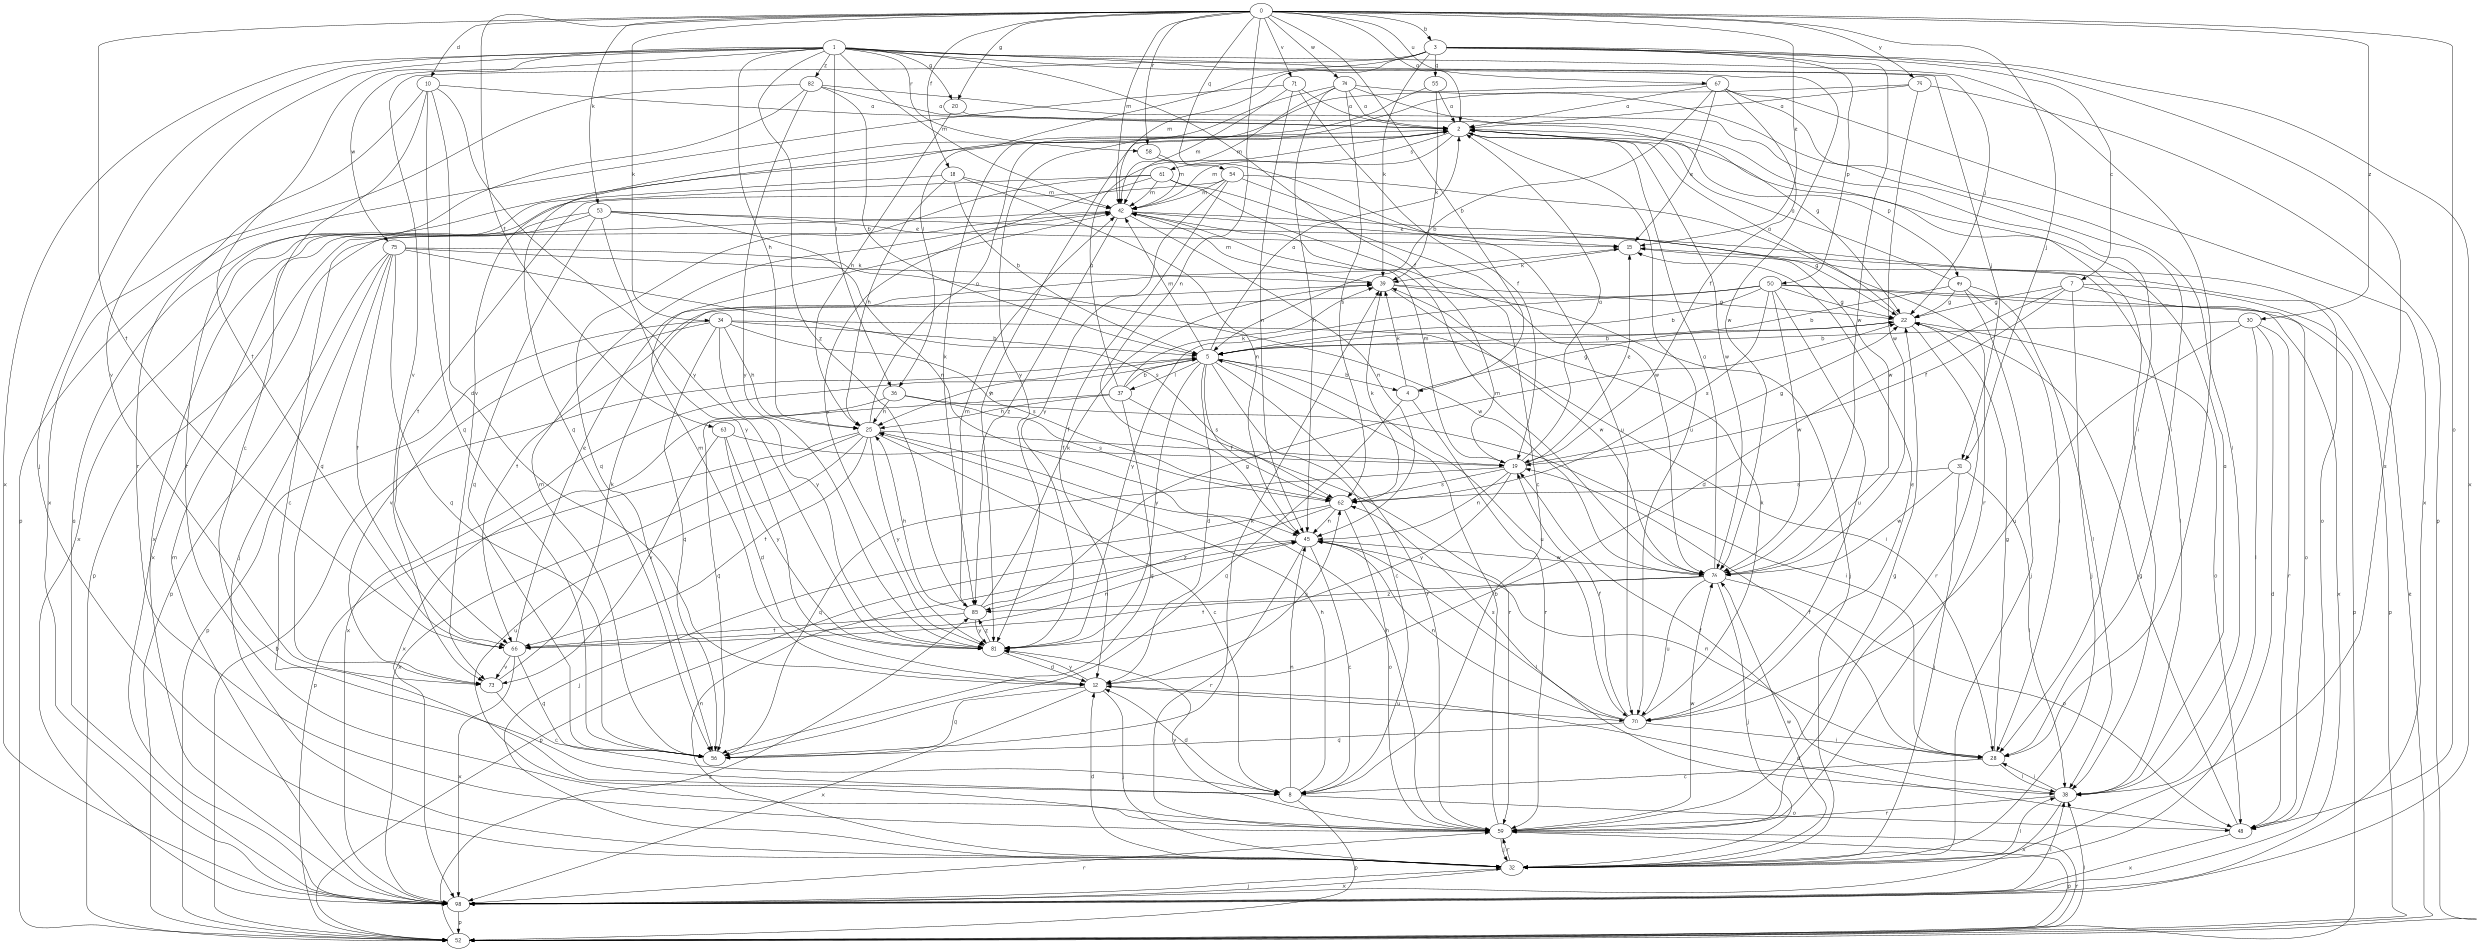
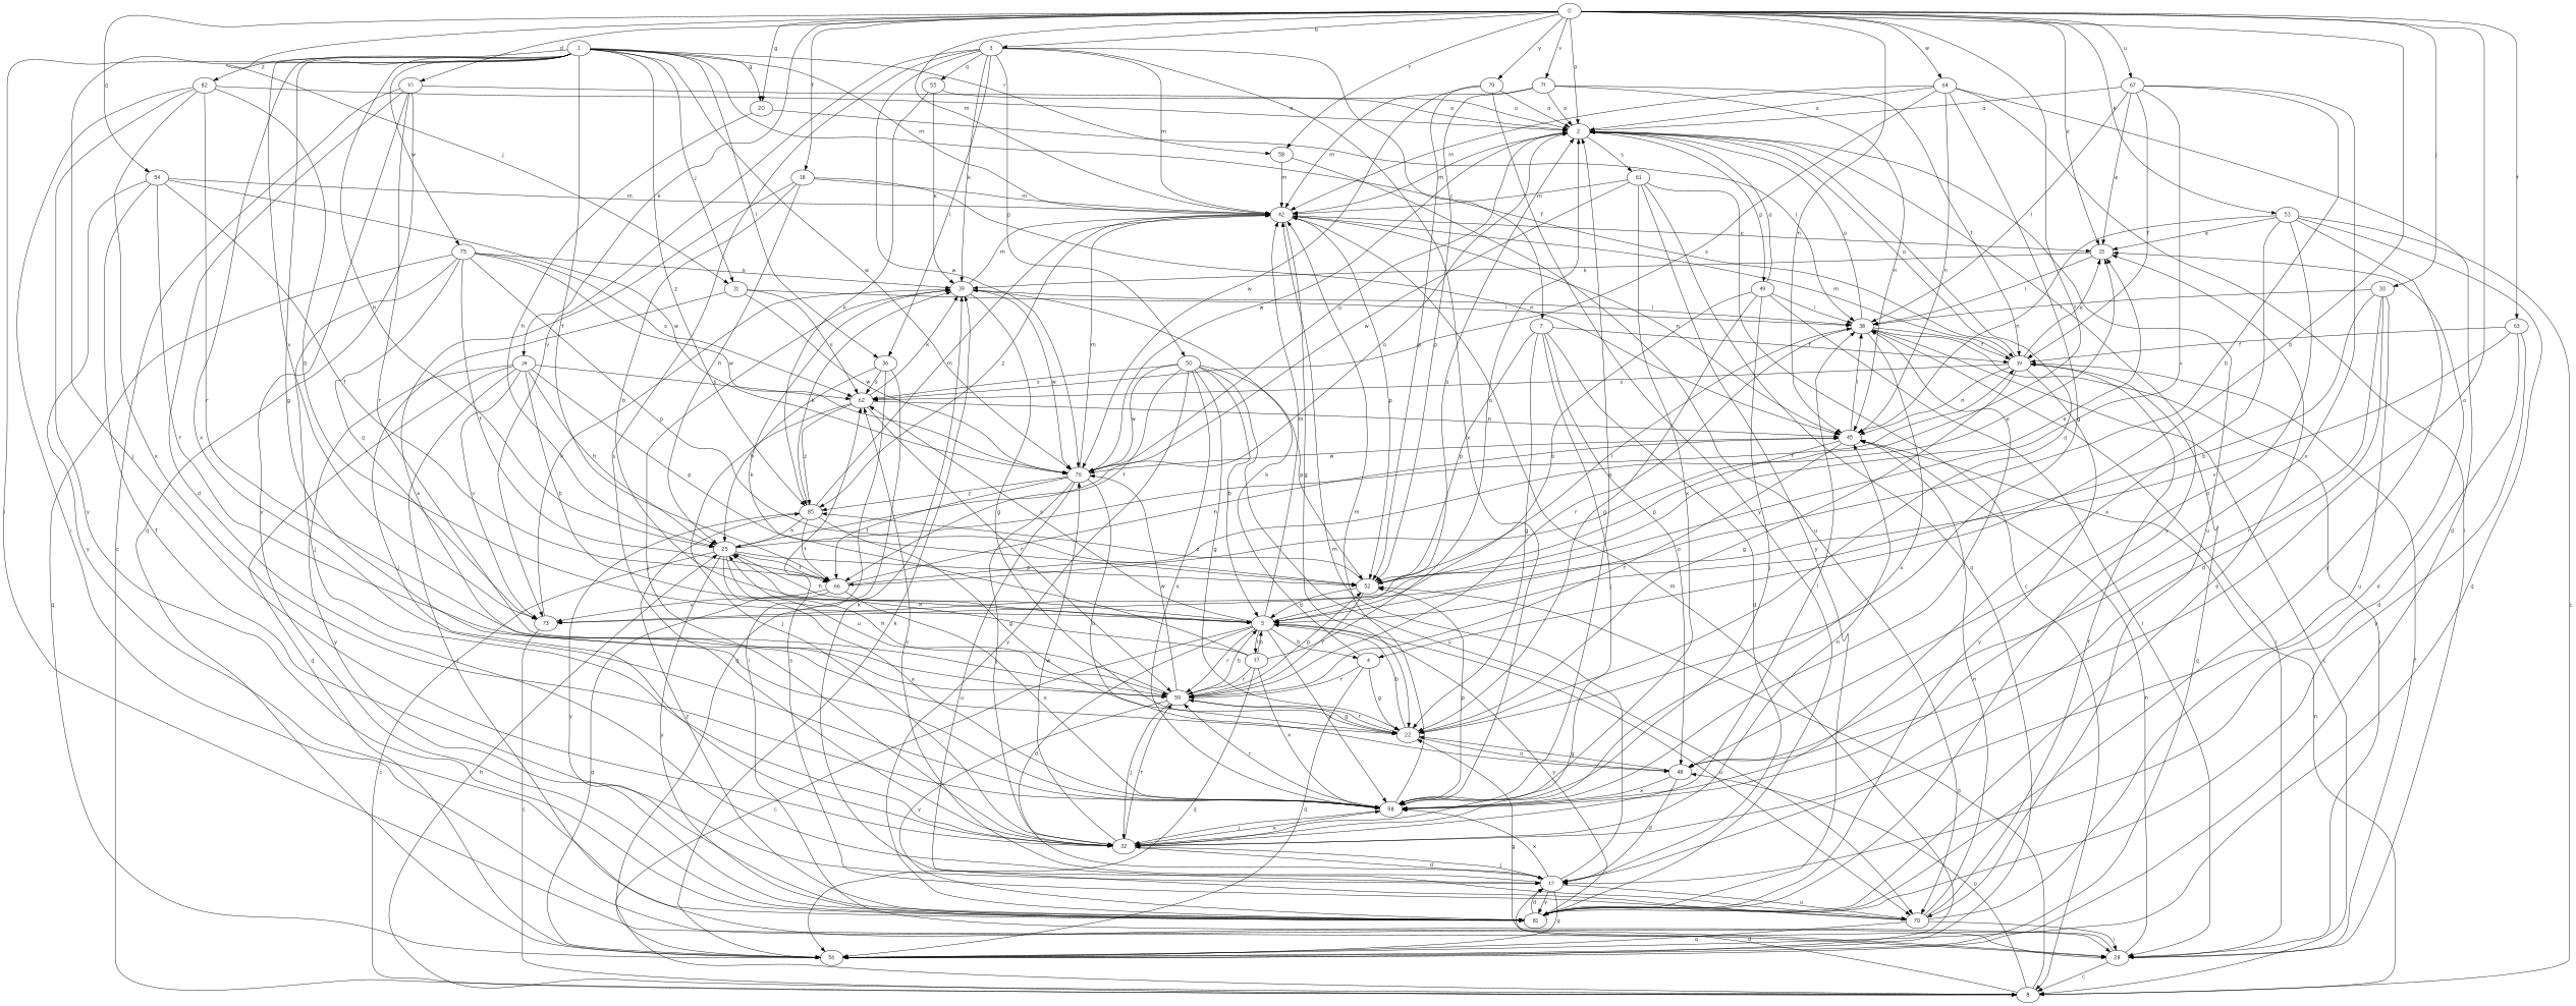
  strict digraph {
    fontname="Comic Neue"
    node [fontname="Comic Neue"]
    edge [fontname="Comic Neue"]
    0
    2
    3
    4
    10
    15
    18
    20
    30
    31
    n11 [label=53]
    34
    42
    45
    48
    54
    58
    63
    66
    67
    71
-   74
+   74 [label=64]
    79
    76
    49
    61
    70
    81
    32
    36
    73
    n32 [label=98]
    7
    n34 [label=39]
    50
    55
    22
    56
    59
    8
    12
    38
    25
    5
    62
    28
    52
    85
    19
    1
    75
    82
    37
    0 -> 2 [label=a]
    0 -> 3 [label=b]
    0 -> 4 [label=b]
    0 -> 10 [label=d]
    0 -> 15 [label=e]
    0 -> 18 [label=f]
    0 -> 20 [label=g]
-   0 -> 30 [label=z]
+   0 -> 30 [label=j]
    0 -> 31 [label=j]
    0 -> n11 [label=k]
    0 -> 34 [label=k]
    0 -> 42 [label=m]
    0 -> 45 [label=n]
    0 -> 48 [label=o]
    0 -> 54 [label=q]
    0 -> 58 [label=r]
    0 -> 63 [label=t]
    0 -> 66 [label=t]
    0 -> 67 [label=u]
    0 -> 71 [label=v]
    0 -> 74 [label=w]
    0 -> 79 [label=y]
    2 -> 42 [label=m]
    2 -> 76 [label=w]
    2 -> 49 [label=p]
    2 -> 61 [label=s]
    2 -> 70 [label=u]
    2 -> 81 [label=y]
    3 -> 42 [label=m]
    3 -> 76 [label=w]
    3 -> 32 [label=s]
    3 -> 36 [label=l]
    3 -> 73 [label=v]
    3 -> n32 [label=x]
    3 -> 7 [label=c]
    3 -> n34 [label=k]
    3 -> 50 [label=p]
    3 -> 55 [label=q]
    4 -> n34 [label=k]
    4 -> 22 [label=g]
    4 -> 56 [label=q]
    4 -> 59 [label=r]
    10 -> 2 [label=a]
    10 -> 81 [label=y]
    10 -> 56 [label=q]
    10 -> 59 [label=r]
    10 -> 8 [label=c]
    10 -> 12 [label=d]
    15 -> n34 [label=k]
    15 -> 38 [label=l]
    18 -> 42 [label=m]
    18 -> 45 [label=n]
    18 -> n32 [label=x]
    18 -> 25 [label=h]
    18 -> 5 [label=b]
    20 -> 38 [label=l]
    20 -> 25 [label=h]
    30 -> 48 [label=r]
-   30 -> 70 [label=u]
+   30 -> 12 [label=u]
    30 -> 32 [label=d]
    30 -> 38 [label=l]
    30 -> 5 [label=b]
    31 -> 76 [label=w]
    31 -> 32 [label=j]
    31 -> 38 [label=l]
    31 -> 62 [label=s]
    n11 -> 15 [label=e]
    n11 -> 45 [label=n]
    n11 -> 48 [label=o]
    n11 -> 81 [label=y]
    n11 -> n32 [label=x]
    n11 -> 56 [label=q]
    n11 -> 8 [label=c]
    34 -> 81 [label=y]
    34 -> 73 [label=v]
    34 -> 56 [label=q]
    34 -> 25 [label=h]
    34 -> 5 [label=b]
    34 -> 62 [label=s]
    34 -> 28 [label=i]
    34 -> 52 [label=p]
    42 -> 15 [label=e]
    42 -> 45 [label=n]
    42 -> 22 [label=g]
    42 -> 52 [label=p]
    42 -> 85 [label=z]
    45 -> 76 [label=w]
    45 -> 59 [label=r]
-   45 -> 8 [label=c]
+   38 -> 8 [label=c]
    45 -> 38 [label=l]
    45 -> 52 [label=p]
    48 -> n32 [label=x]
    48 -> 22 [label=g]
    48 -> 12 [label=d]
    54 -> 42 [label=m]
    54 -> 66 [label=t]
    54 -> 76 [label=w]
    54 -> 81 [label=y]
    54 -> 59 [label=r]
    54 -> 12 [label=f]
    58 -> 42 [label=m]
    58 -> 70 [label=u]
    63 -> 81 [label=y]
    63 -> 73 [label=v]
    63 -> 12 [label=d]
    63 -> 19 [label=f]
    66 -> 15 [label=e]
    66 -> 45 [label=n]
    66 -> 73 [label=v]
    66 -> n32 [label=x]
    66 -> 56 [label=q]
    67 -> 2 [label=a]
    67 -> 15 [label=e]
    67 -> 73 [label=v]
    67 -> n32 [label=x]
    67 -> 38 [label=l]
    67 -> 5 [label=b]
    67 -> 19 [label=f]
    71 -> 2 [label=a]
    71 -> 42 [label=m]
    71 -> 45 [label=n]
    71 -> 52 [label=p]
    71 -> 19 [label=f]
    74 -> 2 [label=a]
    74 -> 42 [label=m]
    74 -> 45 [label=n]
    74 -> 22 [label=g]
    74 -> 56 [label=q]
    74 -> 62 [label=s]
    74 -> 28 [label=i]
    79 -> 2 [label=a]
    79 -> 76 [label=w]
    79 -> 81 [label=y]
    79 -> 52 [label=p]
    76 -> 2 [label=a]
    76 -> 42 [label=m]
    76 -> 48 [label=o]
    76 -> 66 [label=t]
    76 -> 70 [label=u]
    76 -> 32 [label=j]
    76 -> 85 [label=z]
    49 -> 2 [label=a]
    49 -> 32 [label=j]
    49 -> 22 [label=g]
    49 -> 38 [label=l]
    49 -> 5 [label=b]
    49 -> 28 [label=i]
    61 -> 42 [label=m]
    61 -> 76 [label=w]
    61 -> 81 [label=y]
    61 -> n32 [label=x]
    61 -> 56 [label=q]
    61 -> 8 [label=c]
    70 -> 15 [label=e]
    70 -> 45 [label=n]
    70 -> n34 [label=k]
    70 -> 56 [label=q]
    70 -> 62 [label=s]
    70 -> 28 [label=i]
    70 -> 19 [label=f]
+   81 -> 15 [label=e]
    81 -> 12 [label=d]
    81 -> 85 [label=z]
    32 -> 45 [label=n]
    32 -> 76 [label=w]
    32 -> n32 [label=x]
    32 -> 59 [label=r]
    32 -> 12 [label=d]
    32 -> 38 [label=l]
    36 -> 56 [label=q]
    36 -> 25 [label=h]
    36 -> 62 [label=s]
    36 -> 28 [label=i]
    73 -> n34 [label=k]
    73 -> 8 [label=c]
    n32 -> 2 [label=a]
    n32 -> 42 [label=m]
    n32 -> 32 [label=j]
    n32 -> 59 [label=r]
    n32 -> 38 [label=l]
    n32 -> 52 [label=p]
    7 -> 48 [label=o]
    7 -> 32 [label=j]
    7 -> 22 [label=g]
    7 -> 12 [label=d]
    7 -> 52 [label=p]
    7 -> 19 [label=f]
    n34 -> 42 [label=m]
    n34 -> 76 [label=w]
    n34 -> 32 [label=j]
    n34 -> 22 [label=g]
+   n34 -> 38 [label=l]
    50 -> 66 [label=t]
    50 -> 76 [label=w]
    50 -> 70 [label=u]
    50 -> 81 [label=y]
    50 -> n32 [label=x]
    50 -> 22 [label=g]
    50 -> 5 [label=b]
    50 -> 62 [label=s]
    50 -> 52 [label=p]
    55 -> 2 [label=a]
    55 -> n34 [label=k]
    55 -> 85 [label=k]
    22 -> 2 [label=a]
    22 -> 48 [label=o]
    22 -> 59 [label=r]
    22 -> 5 [label=b]
    56 -> 42 [label=m]
    56 -> n34 [label=k]
    59 -> 76 [label=w]
    59 -> 81 [label=y]
    59 -> 32 [label=j]
    59 -> 22 [label=g]
    59 -> 25 [label=h]
    59 -> 5 [label=b]
    59 -> 52 [label=p]
    8 -> 45 [label=n]
    8 -> 48 [label=o]
    8 -> 12 [label=d]
    8 -> 25 [label=h]
    8 -> 52 [label=p]
    12 -> 42 [label=m]
    12 -> 70 [label=u]
    12 -> 81 [label=y]
    12 -> 32 [label=j]
    12 -> n32 [label=x]
    12 -> 56 [label=q]
    12 -> 62 [label=s]
    38 -> 2 [label=a]
    38 -> n32 [label=x]
    38 -> 59 [label=r]
    38 -> 28 [label=i]
    38 -> 19 [label=f]
    25 -> 2 [label=a]
    25 -> 66 [label=t]
    25 -> 81 [label=y]
    25 -> n32 [label=x]
    25 -> 59 [label=u]
    25 -> 8 [label=c]
    25 -> 52 [label=p]
    25 -> 19 [label=f]
    5 -> 2 [label=a]
    5 -> 4 [label=b]
    5 -> 42 [label=m]
    5 -> 70 [label=u]
    5 -> 81 [label=y]
    5 -> n32 [label=x]
    5 -> 59 [label=r]
    5 -> 8 [label=c]
    5 -> 12 [label=d]
    5 -> 25 [label=h]
    5 -> 62 [label=s]
    5 -> 37 [label=l]
    62 -> 45 [label=n]
    62 -> 32 [label=j]
    62 -> n34 [label=k]
-   62 -> 59 [label=o]
+   62 -> 59 [label=r]
    62 -> 85 [label=z]
    28 -> 45 [label=n]
    28 -> 22 [label=g]
    28 -> 8 [label=c]
    28 -> 38 [label=l]
    28 -> 19 [label=f]
    52 -> 15 [label=e]
    52 -> 59 [label=r]
    52 -> 38 [label=l]
    52 -> 5 [label=b]
    52 -> 85 [label=z]
    85 -> 42 [label=m]
    85 -> 66 [label=t]
    85 -> 81 [label=y]
    85 -> n34 [label=k]
    85 -> 22 [label=g]
    85 -> 25 [label=h]
    19 -> 2 [label=a]
    19 -> 15 [label=e]
    19 -> 42 [label=m]
    19 -> 45 [label=n]
    19 -> 81 [label=y]
    19 -> 22 [label=g]
    19 -> 56 [label=q]
    19 -> 62 [label=s]
    1 -> 20 [label=g]
    1 -> 31 [label=j]
    1 -> 42 [label=m]
    1 -> 58 [label=r]
    1 -> 66 [label=t]
    1 -> 76 [label=w]
    1 -> 32 [label=j]
    1 -> 36 [label=l]
    1 -> 73 [label=v]
    1 -> n32 [label=x]
-   1 -> 22 [label=j]
+   1 -> 22 [label=g]
    1 -> 25 [label=h]
    1 -> 28 [label=i]
    1 -> 85 [label=z]
    1 -> 19 [label=f]
    1 -> 75 [label=w]
    1 -> 82 [label=z]
    75 -> 66 [label=t]
    75 -> 76 [label=w]
    75 -> 32 [label=j]
    75 -> 73 [label=q]
    75 -> n34 [label=k]
    75 -> 56 [label=q]
    75 -> 62 [label=s]
    75 -> 52 [label=p]
    82 -> 2 [label=a]
    82 -> 81 [label=y]
    82 -> n32 [label=x]
    82 -> 59 [label=r]
    82 -> 5 [label=b]
    82 -> 28 [label=i]
    37 -> 2 [label=a]
    37 -> n32 [label=x]
    37 -> n34 [label=k]
    37 -> 56 [label=q]
    37 -> 59 [label=r]
    37 -> 25 [label=h]
    37 -> 5 [label=b]
  }
